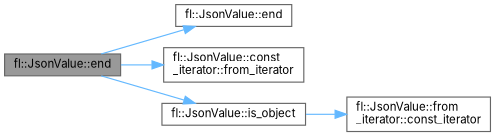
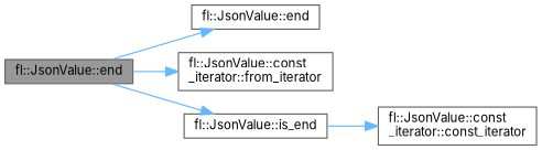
  digraph {
    fontname=Inter
    rankdir=LR
    node [color=grey40 fillcolor=white fontname=Inter fontsize=10 shape=box style=filled]
    edge [color=steelblue1 fontname=Inter fontsize=10 labelfontname=Helvetica labelfontsize=10 style=solid]
    n1 [color=gray40 fillcolor=grey60 fontcolor=black height=0.2 label="fl::JsonValue::end" width=0.4]
    n2 [height=0.2 label="fl::JsonValue::end" width=0.4]
    n3 [height=0.2 label="fl::JsonValue::const\l_iterator::from_iterator" width=0.4]
-   n4 [height=0.2 label="fl::JsonValue::is_object" width=0.4]
-   n5 [height=0.2 label="fl::JsonValue::from\l_iterator::const_iterator" width=0.4]
+   n4 [height=0.2 label="fl::JsonValue::is_end" width=0.4]
+   n5 [height=0.2 label="fl::JsonValue::const\l_iterator::const_iterator" width=0.4]
    n1 -> n2
    n1 -> n3
    n1 -> n4
    n4 -> n5
  }
